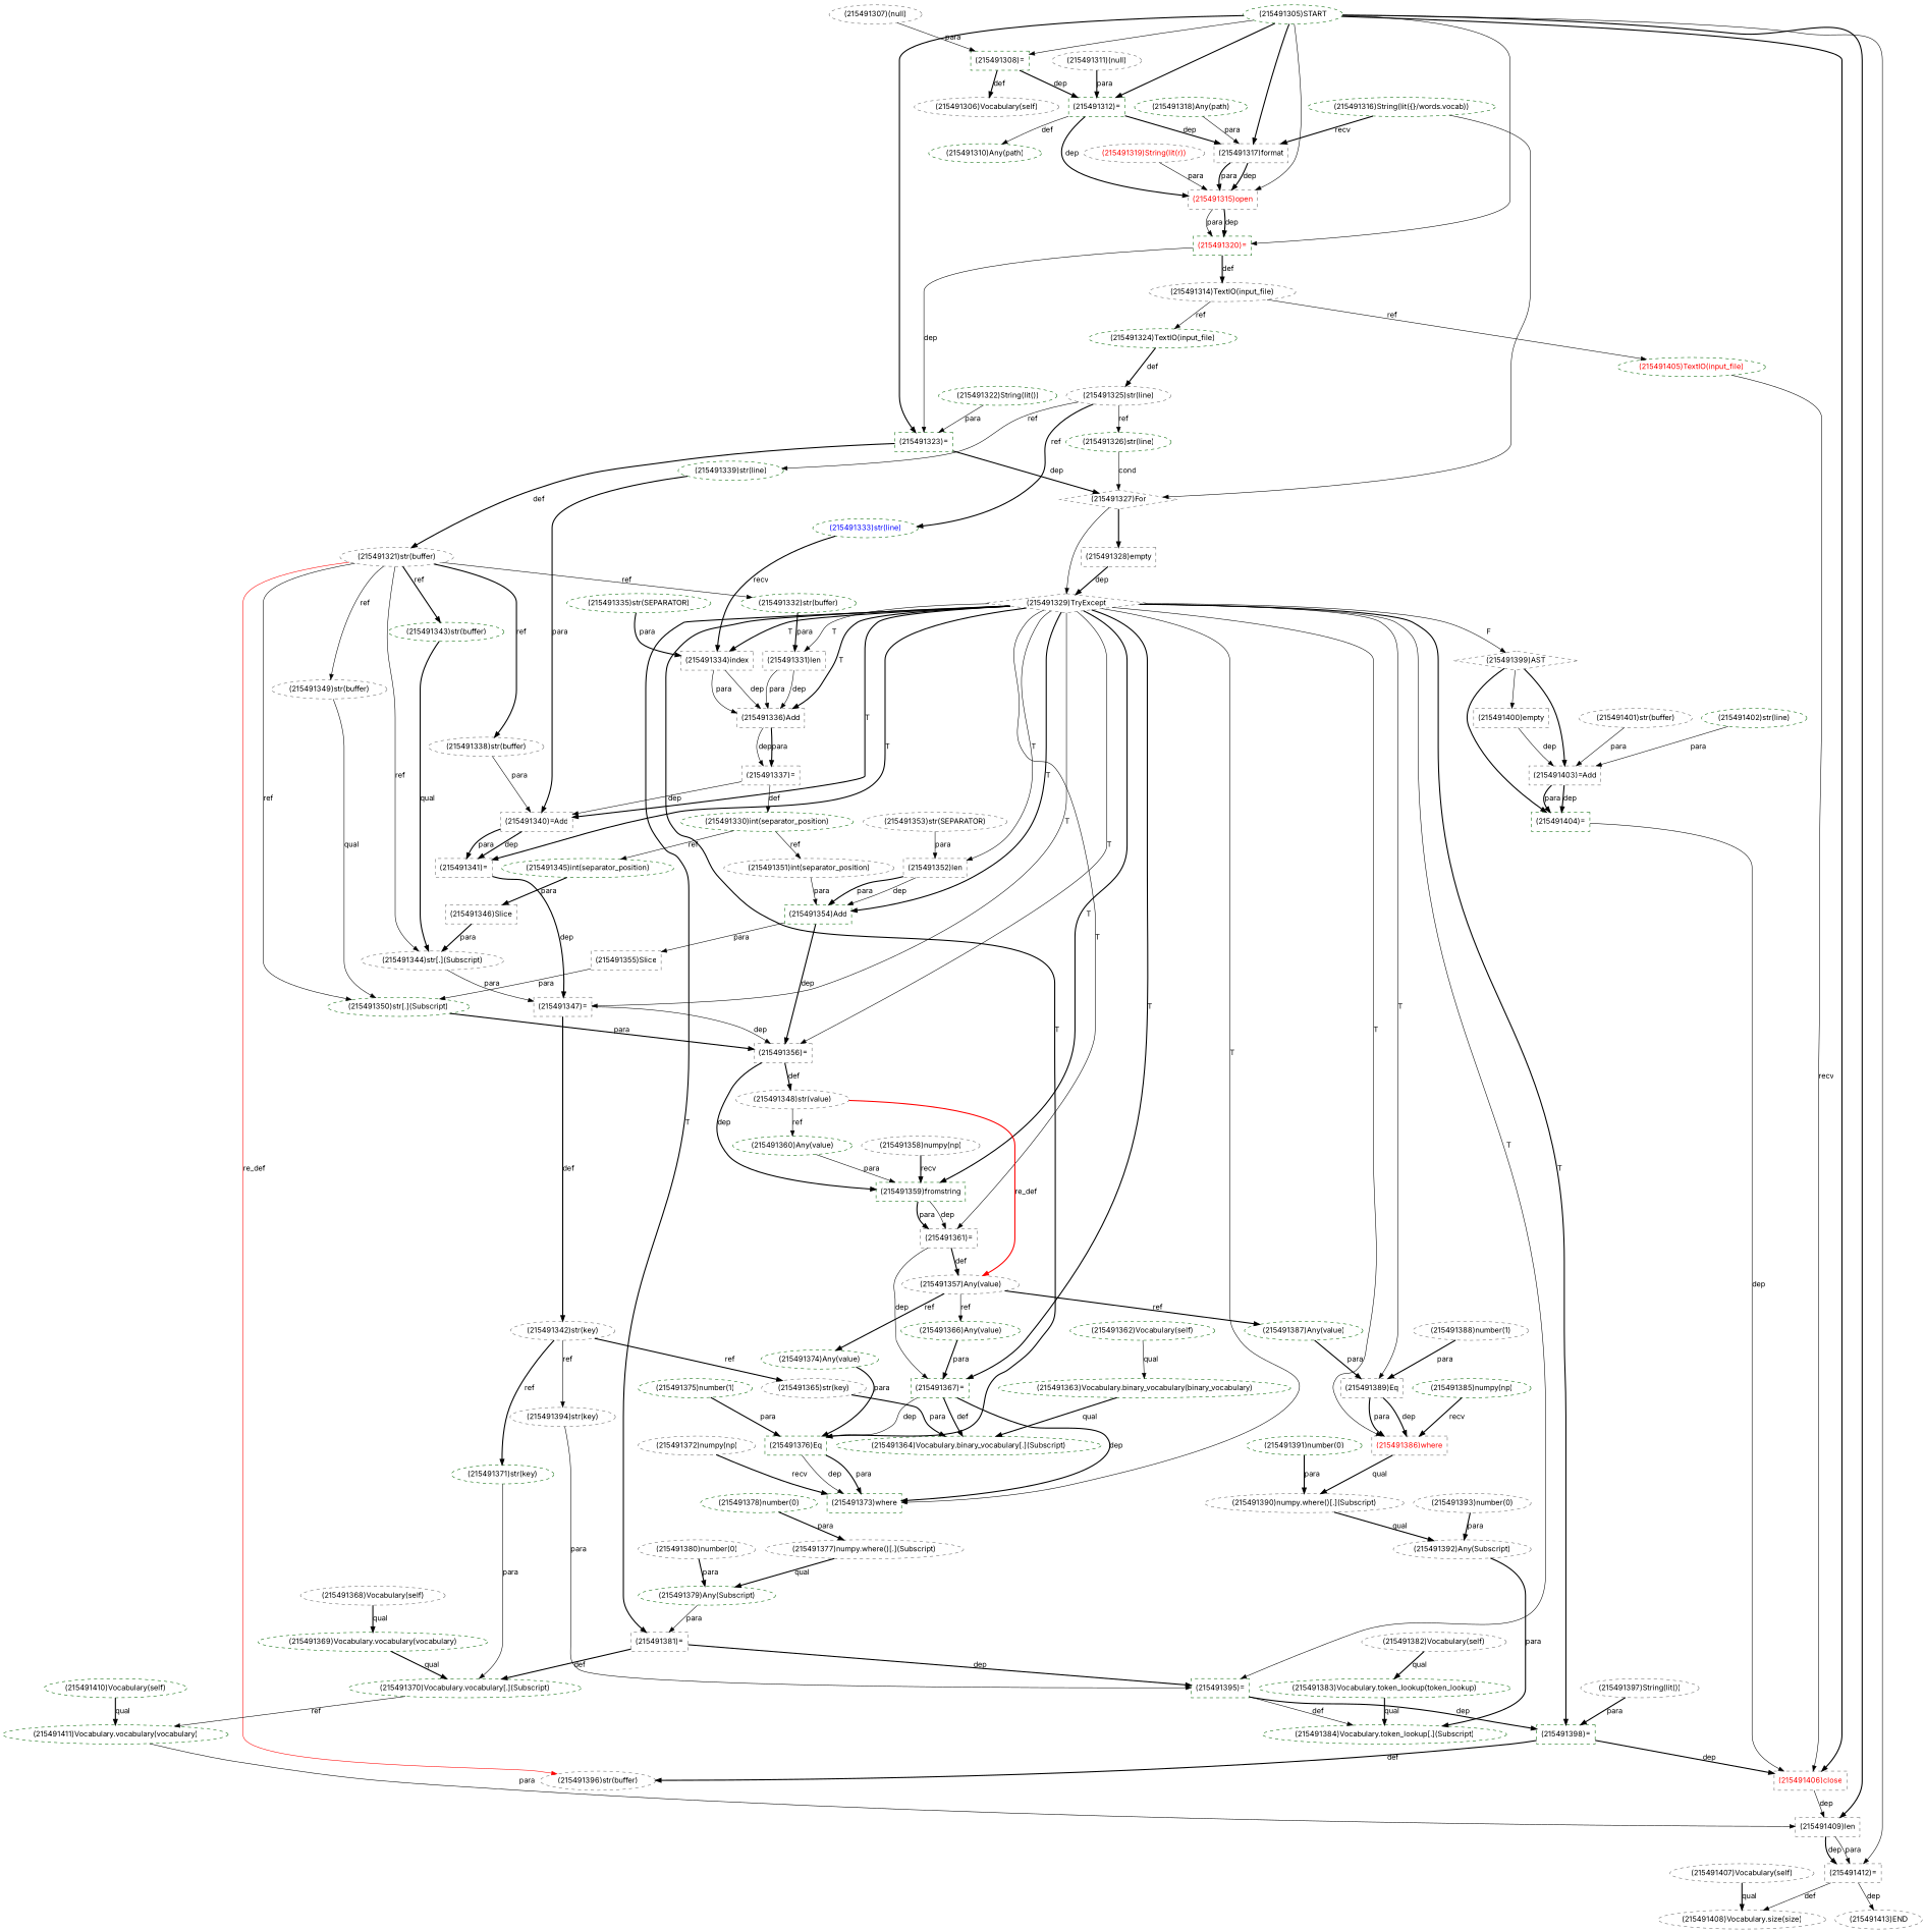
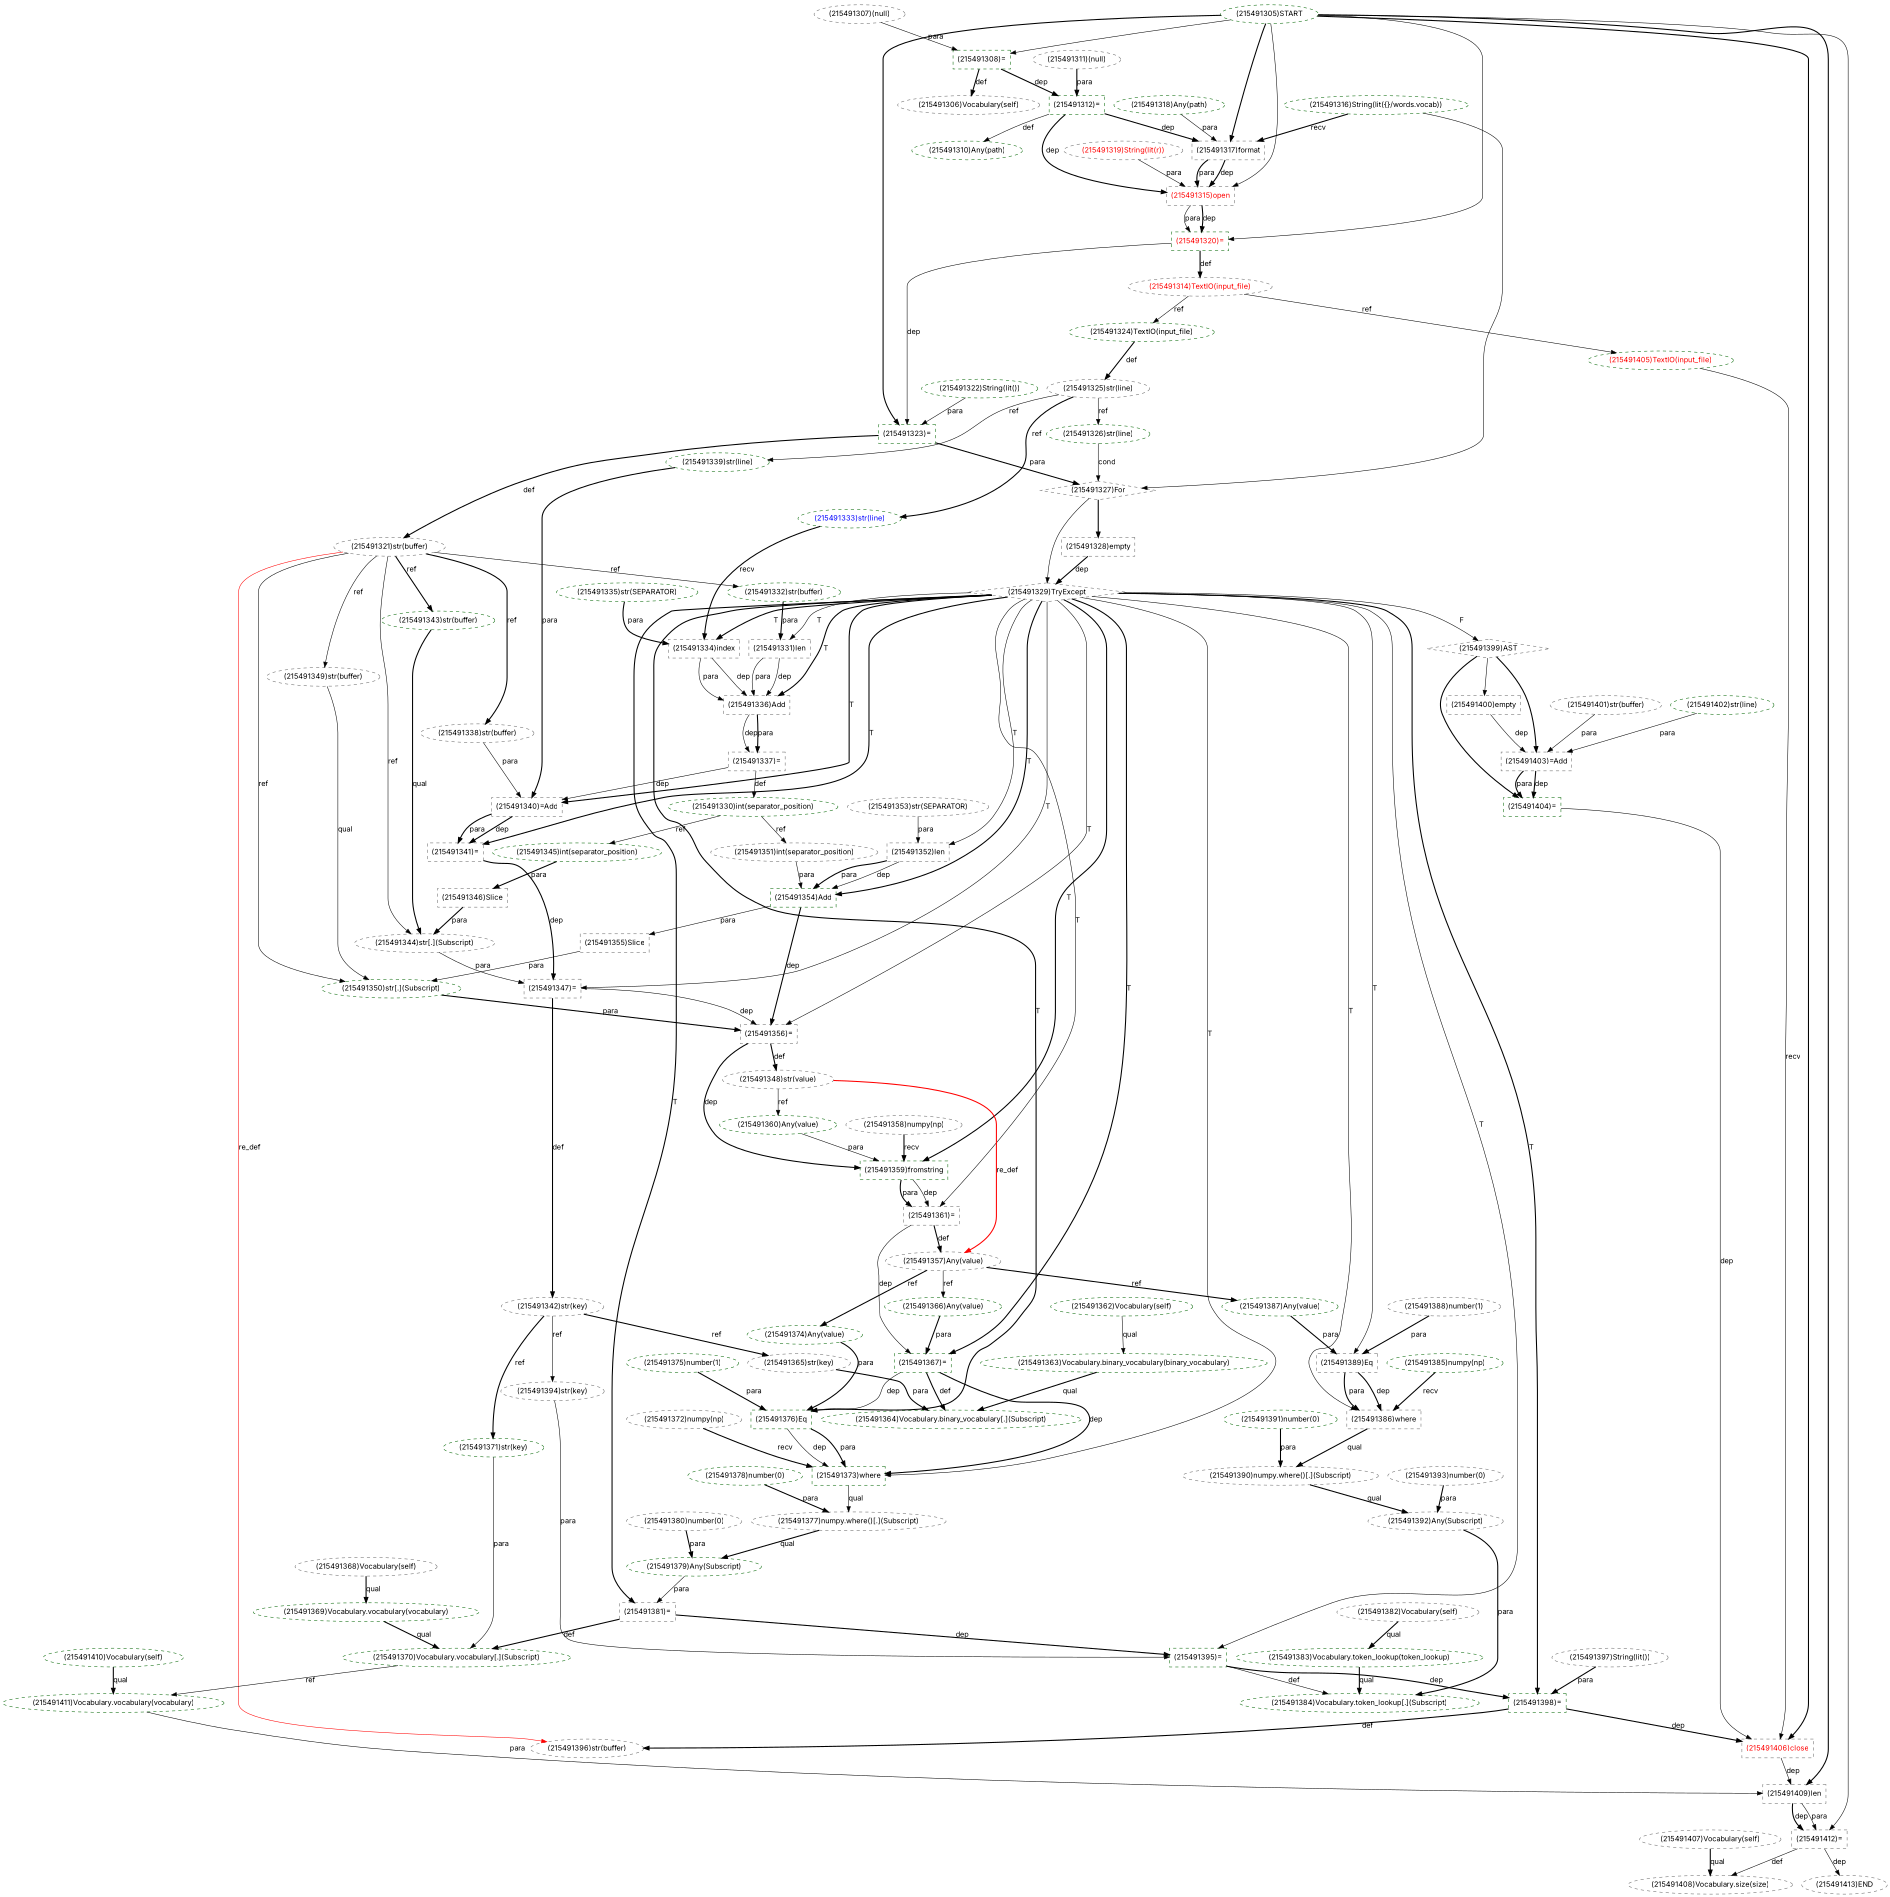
  digraph {
    fontname=Inter
    node [color=gray40 fontname=Inter shape=ellipse style=dashed]
    edge [fontname=Inter style=bold]
    n1 [color=darkgreen label="(215491362)Vocabulary(self)"]
    n2 [color=darkgreen label="(215491363)Vocabulary.binary_vocabulary(binary_vocabulary)"]
    n3 [color=darkgreen label="(215491364)Vocabulary.binary_vocabulary[.](Subscript)"]
    n4 [label="(215491307)(null)"]
    n5 [color=darkgreen label="(215491308)=" shape=box]
    n6 [color=darkgreen label="(215491312)=" shape=box]
    n7 [label="(215491306)Vocabulary(self)"]
    n8 [label="(215491317)format" shape=box]
    n9 [color=darkgreen label="(215491310)Any(path)"]
    n10 [fontcolor=red label="(215491315)open" shape=box]
    n11 [color=darkgreen fontcolor=red label="(215491320)=" shape=box]
    n12 [color=darkgreen label="(215491374)Any(value)"]
    n13 [color=darkgreen label="(215491376)Eq" shape=box]
    n14 [color=darkgreen label="(215491373)where" shape=box]
    n15 [label="(215491325)str(line)"]
    n16 [color=darkgreen label="(215491326)str(line)"]
    n17 [color=darkgreen fontcolor=blue label="(215491333)str(line)"]
    n18 [color=darkgreen label="(215491339)str(line)"]
    n19 [label="(215491327)For" shape=diamond]
    n20 [label="(215491334)index" shape=box]
    n21 [label="(215491340)=Add" shape=box]
    n22 [color=darkgreen label="(215491305)START" shape=""]
    n23 [color=darkgreen label="(215491323)=" shape=box]
    n24 [label="(215491412)=" shape=box]
    n25 [fontcolor=red label="(215491406)close" shape=box]
    n26 [label="(215491409)len" shape=box]
    n27 [label="(215491321)str(buffer)"]
-   n28 [fontcolor=black label="(215491314)TextIO(input_file)"]
+   n28 [fontcolor=red label="(215491314)TextIO(input_file)"]
    n29 [label="(215491408)Vocabulary.size(size)"]
    n30 [label="(215491413)END" shape=""]
    n31 [label="(215491329)TryExcept" shape=diamond]
    n32 [label="(215491328)empty" shape=box]
    n33 [color=darkgreen label="(215491316)String(lit({}/words.vocab))"]
    n34 [label="(215491358)numpy(np)"]
    n35 [color=darkgreen label="(215491359)fromstring" shape=box]
    n36 [label="(215491361)=" shape=box]
    n37 [color=darkgreen label="(215491335)str(SEPARATOR)"]
    n38 [label="(215491336)Add" shape=box]
    n39 [label="(215491346)Slice" shape=box]
    n40 [label="(215491344)str[.](Subscript)"]
    n41 [label="(215491347)=" shape=box]
    n42 [label="(215491356)=" shape=box]
    n43 [label="(215491342)str(key)"]
    n44 [label="(215491377)numpy.where()[.](Subscript)"]
    n45 [color=darkgreen label="(215491324)TextIO(input_file)"]
    n46 [color=darkgreen label="(215491367)=" shape=box]
    n47 [label="(215491399)AST" shape=diamond]
    n48 [label="(215491400)empty" shape=box]
    n49 [label="(215491403)=Add" shape=box]
    n50 [color=darkgreen label="(215491404)=" shape=box]
    n51 [color=darkgreen label="(215491350)str[.](Subscript)"]
    n52 [color=darkgreen label="(215491332)str(buffer)"]
    n53 [label="(215491349)str(buffer)"]
    n54 [color=darkgreen label="(215491343)str(buffer)"]
    n55 [label="(215491338)str(buffer)"]
    n56 [label="(215491396)str(buffer)"]
    n57 [label="(215491331)len" shape=box]
    n58 [label="(215491348)str(value)"]
    n59 [label="(215491357)Any(value)"]
    n60 [color=darkgreen label="(215491360)Any(value)"]
    n61 [color=darkgreen label="(215491387)Any(value)"]
    n62 [color=darkgreen label="(215491366)Any(value)"]
    n63 [color=darkgreen label="(215491398)=" shape=box]
    n64 [label="(215491352)len" shape=box]
    n65 [color=darkgreen label="(215491354)Add" shape=box]
    n66 [label="(215491355)Slice" shape=box]
    n67 [label="(215491389)Eq" shape=box]
-   n68 [label="(215491386)where" shape=box fontcolor=red]
+   n68 [label="(215491386)where" shape=box]
    n69 [color=darkgreen label="(215491395)=" shape=box]
    n70 [label="(215491381)=" shape=box]
    n71 [label="(215491341)=" shape=box]
    n72 [label="(215491390)numpy.where()[.](Subscript)"]
    n73 [color=darkgreen label="(215491384)Vocabulary.token_lookup[.](Subscript)"]
    n74 [color=darkgreen label="(215491370)Vocabulary.vocabulary[.](Subscript)"]
    n75 [label="(215491337)=" shape=box]
    n76 [color=darkgreen label="(215491330)int(separator_position)"]
    n77 [color=darkgreen label="(215491379)Any(Subscript)"]
    n78 [label="(215491401)str(buffer)"]
    n79 [label="(215491351)int(separator_position)"]
    n80 [color=darkgreen label="(215491383)Vocabulary.token_lookup(token_lookup)"]
    n81 [label="(215491392)Any(Subscript)"]
    n82 [label="(215491311)(null)"]
    n83 [color=darkgreen label="(215491375)number(1)"]
    n84 [color=darkgreen label="(215491378)number(0)"]
    n85 [color=darkgreen label="(215491411)Vocabulary.vocabulary(vocabulary)"]
    n86 [label="(215491353)str(SEPARATOR)"]
    n87 [label="(215491365)str(key)"]
    n88 [label="(215491394)str(key)"]
    n89 [color=darkgreen label="(215491371)str(key)"]
    n90 [color=darkgreen label="(215491318)Any(path)"]
    n91 [fontcolor=red label="(215491319)String(lit(r))"]
    n92 [color=darkgreen label="(215491345)int(separator_position)"]
    n93 [color=darkgreen label="(215491385)numpy(np)"]
    n94 [label="(215491407)Vocabulary(self)"]
    n95 [label="(215491372)numpy(np)"]
    n96 [color=darkgreen fontcolor=red label="(215491405)TextIO(input_file)"]
    n97 [color=darkgreen label="(215491410)Vocabulary(self)"]
    n98 [color=darkgreen label="(215491369)Vocabulary.vocabulary(vocabulary)"]
    n99 [color=darkgreen label="(215491402)str(line)"]
    n100 [color=darkgreen label="(215491391)number(0)"]
    n101 [label="(215491382)Vocabulary(self)"]
    n102 [color=darkgreen label="(215491322)String(lit())"]
    n103 [label="(215491397)String(lit())"]
    n104 [label="(215491388)number(1)"]
    n105 [label="(215491393)number(0)"]
    n106 [label="(215491368)Vocabulary(self)"]
    n107 [label="(215491380)number(0)"]
    n1 -> n2 [label=qual style=solid]
    n2 -> n3 [label=qual]
    n4 -> n5 [label=para style=solid]
    n5 -> n6 [label=dep]
    n5 -> n7 [label=def]
    n6 -> n8 [label=dep]
    n6 -> n9 [label=def style=solid]
    n6 -> n10 [label=dep]
    n8 -> n10 [label=dep]
    n8 -> n10 [label=para]
    n10 -> n11 [label=dep]
    n10 -> n11 [label=para style=solid]
    n11 -> n23 [label=dep style=solid]
    n11 -> n28 [label=def]
    n12 -> n13 [label=para]
    n13 -> n14 [label=dep style=solid]
    n13 -> n14 [label=para]
+   n14 -> n44 [label=qual style=solid]
    n15 -> n16 [label=ref style=solid]
    n15 -> n17 [label=ref]
    n15 -> n18 [label=ref style=solid]
    n16 -> n19 [label=cond style=solid]
    n17 -> n20 [label=recv]
    n18 -> n21 [label=para]
    n19 -> n31 [style=solid]
    n19 -> n32
    n20 -> n38 [label=dep style=solid]
    n20 -> n38 [label=para style=solid]
    n21 -> n71 [label=dep]
    n21 -> n71 [label=para]
    n22 -> n5 [style=solid]
-   n22 -> n6
    n22 -> n8
    n22 -> n10 [style=solid]
    n22 -> n11 [style=solid]
    n22 -> n23
    n22 -> n24 [style=solid]
    n22 -> n25
    n22 -> n26
-   n23 -> n19 [label=dep]
+   n23 -> n19 [label=para]
    n23 -> n27 [label=def]
    n24 -> n29 [label=def style=solid]
    n24 -> n30 [label=dep style=solid]
    n25 -> n26 [label=dep style=solid]
    n26 -> n24 [label=dep]
    n26 -> n24 [label=para style=solid]
    n27 -> n40 [label=ref style=solid]
    n27 -> n51 [label=ref style=solid]
    n27 -> n52 [label=ref style=solid]
    n27 -> n53 [label=ref style=solid]
    n27 -> n54 [label=ref]
    n27 -> n55 [label=ref]
    n27 -> n56 [color=red label=re_def style=solid]
    n28 -> n45 [label=ref style=solid]
    n28 -> n96 [label=ref style=solid]
    n31 -> n13 [label=T]
    n31 -> n14 [label=T style=solid]
    n31 -> n20 [label=T]
    n31 -> n21 [label=T]
    n31 -> n35 [label=T]
    n31 -> n36 [label=T style=solid]
    n31 -> n38 [label=T]
    n31 -> n41 [label=T style=solid]
    n31 -> n42 [label=T style=solid]
    n31 -> n46 [label=T]
    n31 -> n47 [label=F style=solid]
    n31 -> n57 [label=T style=solid]
    n31 -> n63 [label=T]
    n31 -> n64 [label=T style=solid]
    n31 -> n65 [label=T]
    n31 -> n67 [label=T style=solid]
    n31 -> n68 [label=T style=solid]
    n31 -> n69 [label=T style=solid]
    n31 -> n70 [label=T]
    n31 -> n71 [label=T]
    n32 -> n31 [label=dep]
    n33 -> n8 [label=recv]
    n33 -> n19 [style=solid]
    n34 -> n35 [label=recv]
    n35 -> n36 [label=dep style=solid]
    n35 -> n36 [label=para]
    n36 -> n46 [label=dep style=solid]
    n36 -> n59 [label=def]
    n37 -> n20 [label=para]
    n38 -> n75 [label=dep style=solid]
    n38 -> n75 [label=para]
    n39 -> n40 [label=para]
    n40 -> n41 [label=para style=solid]
    n41 -> n42 [label=dep style=solid]
    n41 -> n43 [label=def]
    n42 -> n35 [label=dep]
    n42 -> n58 [label=def]
    n43 -> n87 [label=ref]
    n43 -> n88 [label=ref style=solid]
    n43 -> n89 [label=ref]
    n44 -> n77 [label=qual]
    n45 -> n15 [label=def]
    n46 -> n3 [label=def]
    n46 -> n13 [label=dep style=solid]
    n46 -> n14 [label=dep]
    n47 -> n48 [style=solid]
    n47 -> n49
    n47 -> n50
    n48 -> n49 [label=dep style=solid]
    n49 -> n50 [label=dep]
    n49 -> n50 [label=para]
    n50 -> n25 [label=dep style=solid]
    n51 -> n42 [label=para]
    n52 -> n57 [label=para]
    n53 -> n51 [label=qual style=solid]
    n54 -> n40 [label=qual]
    n55 -> n21 [label=para style=solid]
    n57 -> n38 [label=dep style=solid]
    n57 -> n38 [label=para style=solid]
    n58 -> n59 [color=red label=re_def]
    n58 -> n60 [label=ref style=solid]
    n59 -> n12 [label=ref]
    n59 -> n61 [label=ref]
    n59 -> n62 [label=ref style=solid]
    n60 -> n35 [label=para style=solid]
    n61 -> n67 [label=para]
    n62 -> n46 [label=para]
    n63 -> n25 [label=dep]
    n63 -> n56 [label=def]
    n64 -> n65 [label=dep style=solid]
    n64 -> n65 [label=para]
    n65 -> n42 [label=dep]
    n65 -> n66 [label=para style=solid]
    n66 -> n51 [label=para style=solid]
    n67 -> n68 [label=dep]
    n67 -> n68 [label=para]
    n68 -> n72 [label=qual]
    n69 -> n63 [label=dep]
    n69 -> n73 [label=def style=solid]
    n70 -> n69 [label=dep]
    n70 -> n74 [label=def]
    n71 -> n41 [label=dep]
    n72 -> n81 [label=qual]
    n74 -> n85 [label=ref style=solid]
    n75 -> n21 [label=dep style=solid]
    n75 -> n76 [label=def style=solid]
    n76 -> n79 [label=ref style=solid]
    n76 -> n92 [label=ref style=solid]
    n77 -> n70 [label=para style=solid]
    n78 -> n49 [label=para style=solid]
    n79 -> n65 [label=para style=solid]
    n80 -> n73 [label=qual]
    n81 -> n73 [label=para]
    n82 -> n6 [label=para]
    n83 -> n13 [label=para]
    n84 -> n44 [label=para]
    n85 -> n26 [label=para style=solid]
    n86 -> n64 [label=para style=solid]
    n87 -> n3 [label=para]
    n88 -> n69 [label=para style=solid]
    n89 -> n74 [label=para style=solid]
    n90 -> n8 [label=para style=solid]
    n91 -> n10 [label=para style=solid]
    n92 -> n39 [label=para]
    n93 -> n68 [label=recv]
    n94 -> n29 [label=qual]
    n95 -> n14 [label=recv]
    n96 -> n25 [label=recv style=solid]
    n97 -> n85 [label=qual]
    n98 -> n74 [label=qual]
    n99 -> n49 [label=para style=solid]
    n100 -> n72 [label=para]
    n101 -> n80 [label=qual]
    n102 -> n23 [label=para style=solid]
    n103 -> n63 [label=para]
    n104 -> n67 [label=para]
    n105 -> n81 [label=para]
    n106 -> n98 [label=qual]
    n107 -> n77 [label=para]
  }
